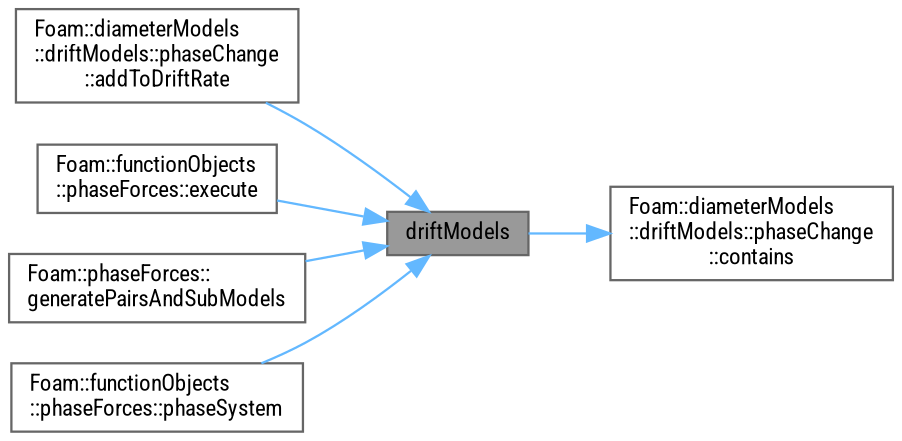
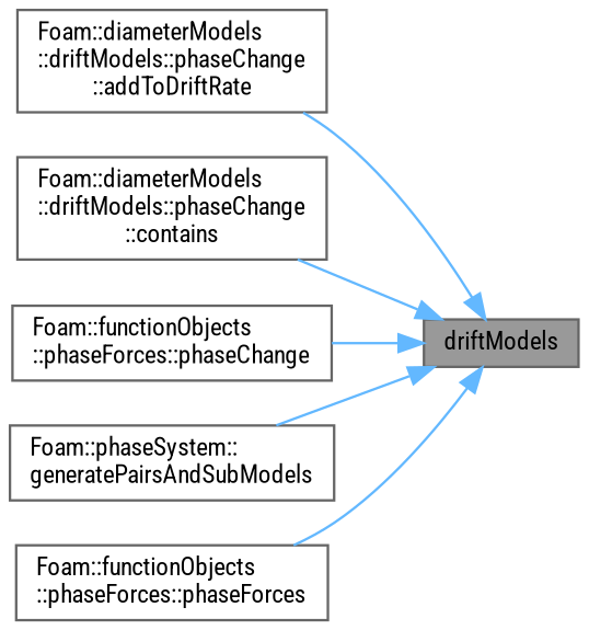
  digraph {
    fontname="Roboto Condensed"
    rankdir=RL
    node [color=grey40 fillcolor=white fontname="Roboto Condensed" fontsize=10 shape=box style=filled]
    edge [color=steelblue1 dir=back fontname="Roboto Condensed" fontsize=10 labelfontname=Helvetica labelfontsize=10 style=solid]
    n1 [color=gray40 fillcolor=grey60 fontcolor=black height=0.2 label=driftModels width=0.4]
    n2 [height=0.2 label="Foam::diameterModels\l::driftModels::phaseChange\l::addToDriftRate" width=0.4]
    n3 [height=0.2 label="Foam::diameterModels\l::driftModels::phaseChange\l::contains" width=0.4]
-   n4 [height=0.2 label="Foam::functionObjects\l::phaseForces::execute" width=0.4]
-   n5 [height=0.2 label="Foam::phaseForces::\lgeneratePairsAndSubModels" width=0.4]
-   n6 [height=0.2 label="Foam::functionObjects\l::phaseForces::phaseSystem" width=0.4]
+   n4 [height=0.2 label="Foam::functionObjects\l::phaseForces::phaseChange" width=0.4]
+   n5 [height=0.2 label="Foam::phaseSystem::\lgeneratePairsAndSubModels" width=0.4]
+   n6 [height=0.2 label="Foam::functionObjects\l::phaseForces::phaseForces" width=0.4]
    n1 -> n2
-   n3 -> n1
+   n1 -> n3
    n1 -> n4
    n1 -> n5
    n1 -> n6
  }
